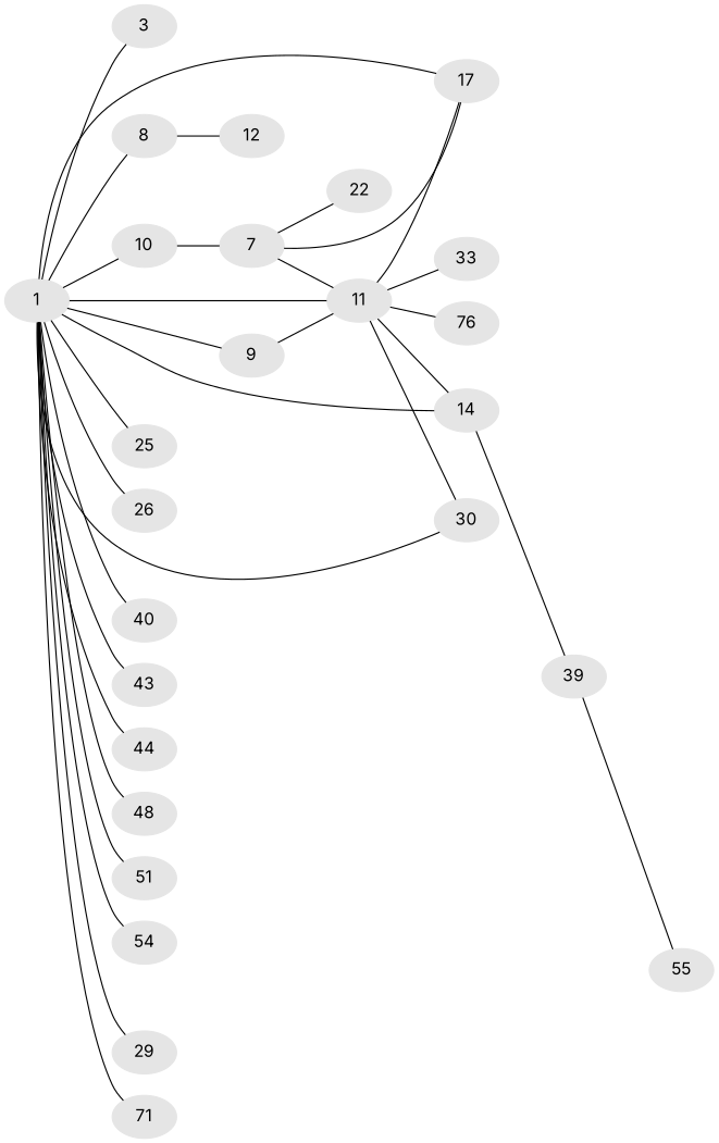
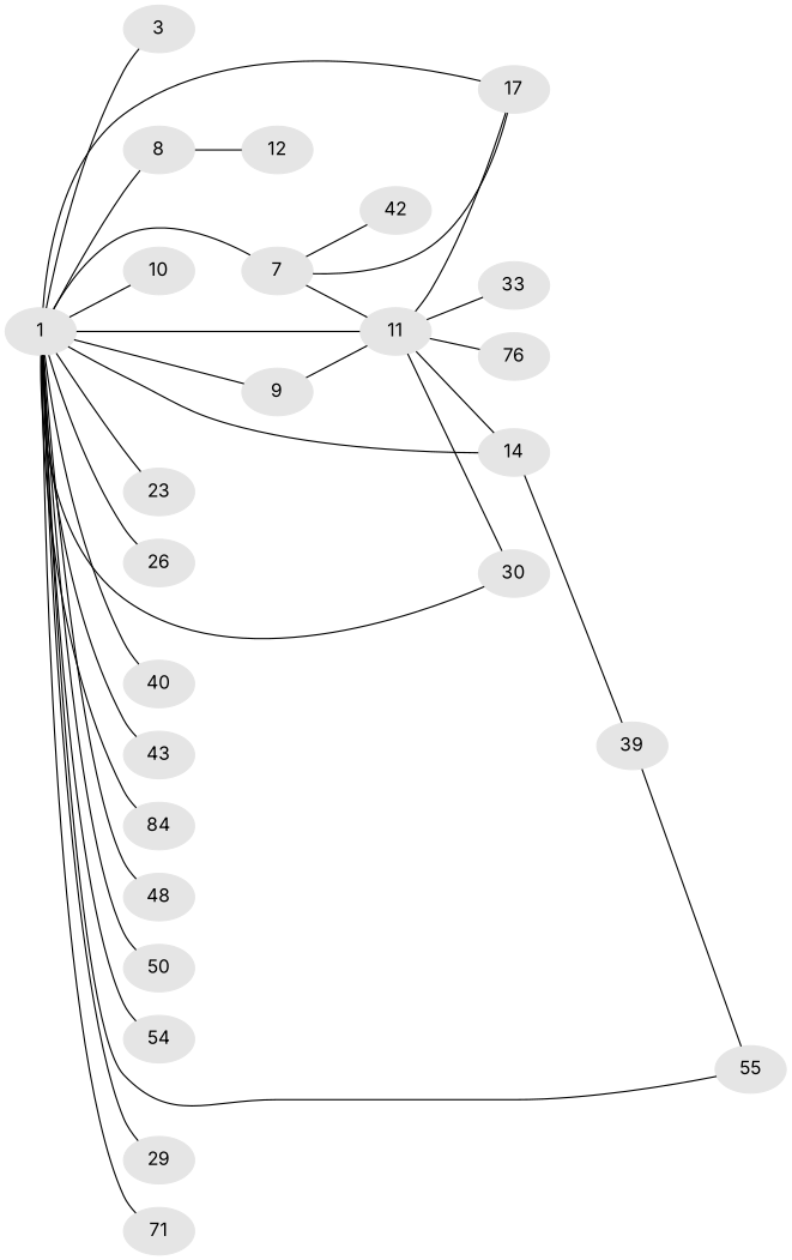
  graph {
    fontname=Inter
    rankdir=LR
    node [color=gray90 fontname=Inter style=filled]
    edge [fontname=Inter]
    1 [super="+13+82+88+56+15+2+4"]
    3 [super="+58"]
    7 [super="+29+66"]
    8
    9 [super="+75"]
    10
    11 [super="+18+41+16+21+76+34"]
    14 [super="+77+22+27"]
    17 [super="+81+70+94+84+74+38"]
-   25
+   25 [label=23]
    26
    30
    40
    43
-   44 [super="+78"]
+   44 [super="+78" label=84]
    48
-   50 [label=51]
+   50
    54
    55
    n20 [label=29]
    71
-   42 [label=22]
+   42
    12
    33
    n25 [label=76]
    39 [super="+53"]
    1 -- 3 [weight=4]
-   10 -- 7 [weight=3]
+   1 -- 7 [weight=3]
    1 -- 8
    1 -- 9
    1 -- 10
    1 -- 11 [weight=7]
    1 -- 14 [weight=4]
    1 -- 17 [weight=6]
    1 -- 25
    1 -- 26
    1 -- 30
    1 -- 40
    1 -- 43
    1 -- 44 [weight=3]
    1 -- 48
    1 -- 50
    1 -- 54
+   1 -- 55
    1 -- n20
    1 -- 71
    7 -- 11 [weight=2]
    7 -- 17
    7 -- 42
    8 -- 12
    9 -- 11 [weight=2]
    11 -- 14 [weight=3]
    11 -- 17
    11 -- 30
    11 -- 33
    11 -- n25
    14 -- 39
    39 -- 55
  }
